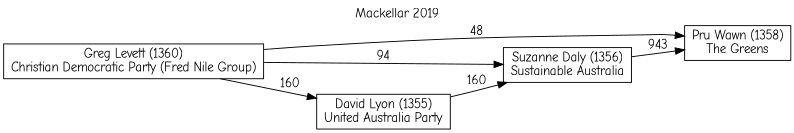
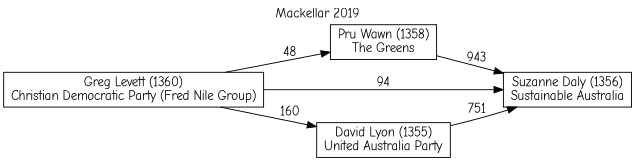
  digraph {
    fontname="Comic Neue"
    label="Mackellar 2019"
    labelloc=t
    mclimit=10
    rankdir=LR
    node [fontname="Comic Neue" shape=box]
    edge [fontname="Comic Neue"]
    n1 [label="Pru Wawn (1358)\nThe Greens"]
    n2 [label="Suzanne Daly (1356)\nSustainable Australia"]
    n3 [label="David Lyon (1355)\nUnited Australia Party"]
    n4 [label="Greg Levett (1360)\nChristian Democratic Party (Fred Nile Group)"]
-   n2 -> n1 [label=943]
-   n3 -> n2 [label=160]
+   n1 -> n2 [label=943]
+   n3 -> n2 [label=751]
    n4 -> n1 [label=48]
    n4 -> n2 [label=94]
    n4 -> n3 [label=160]
  }
